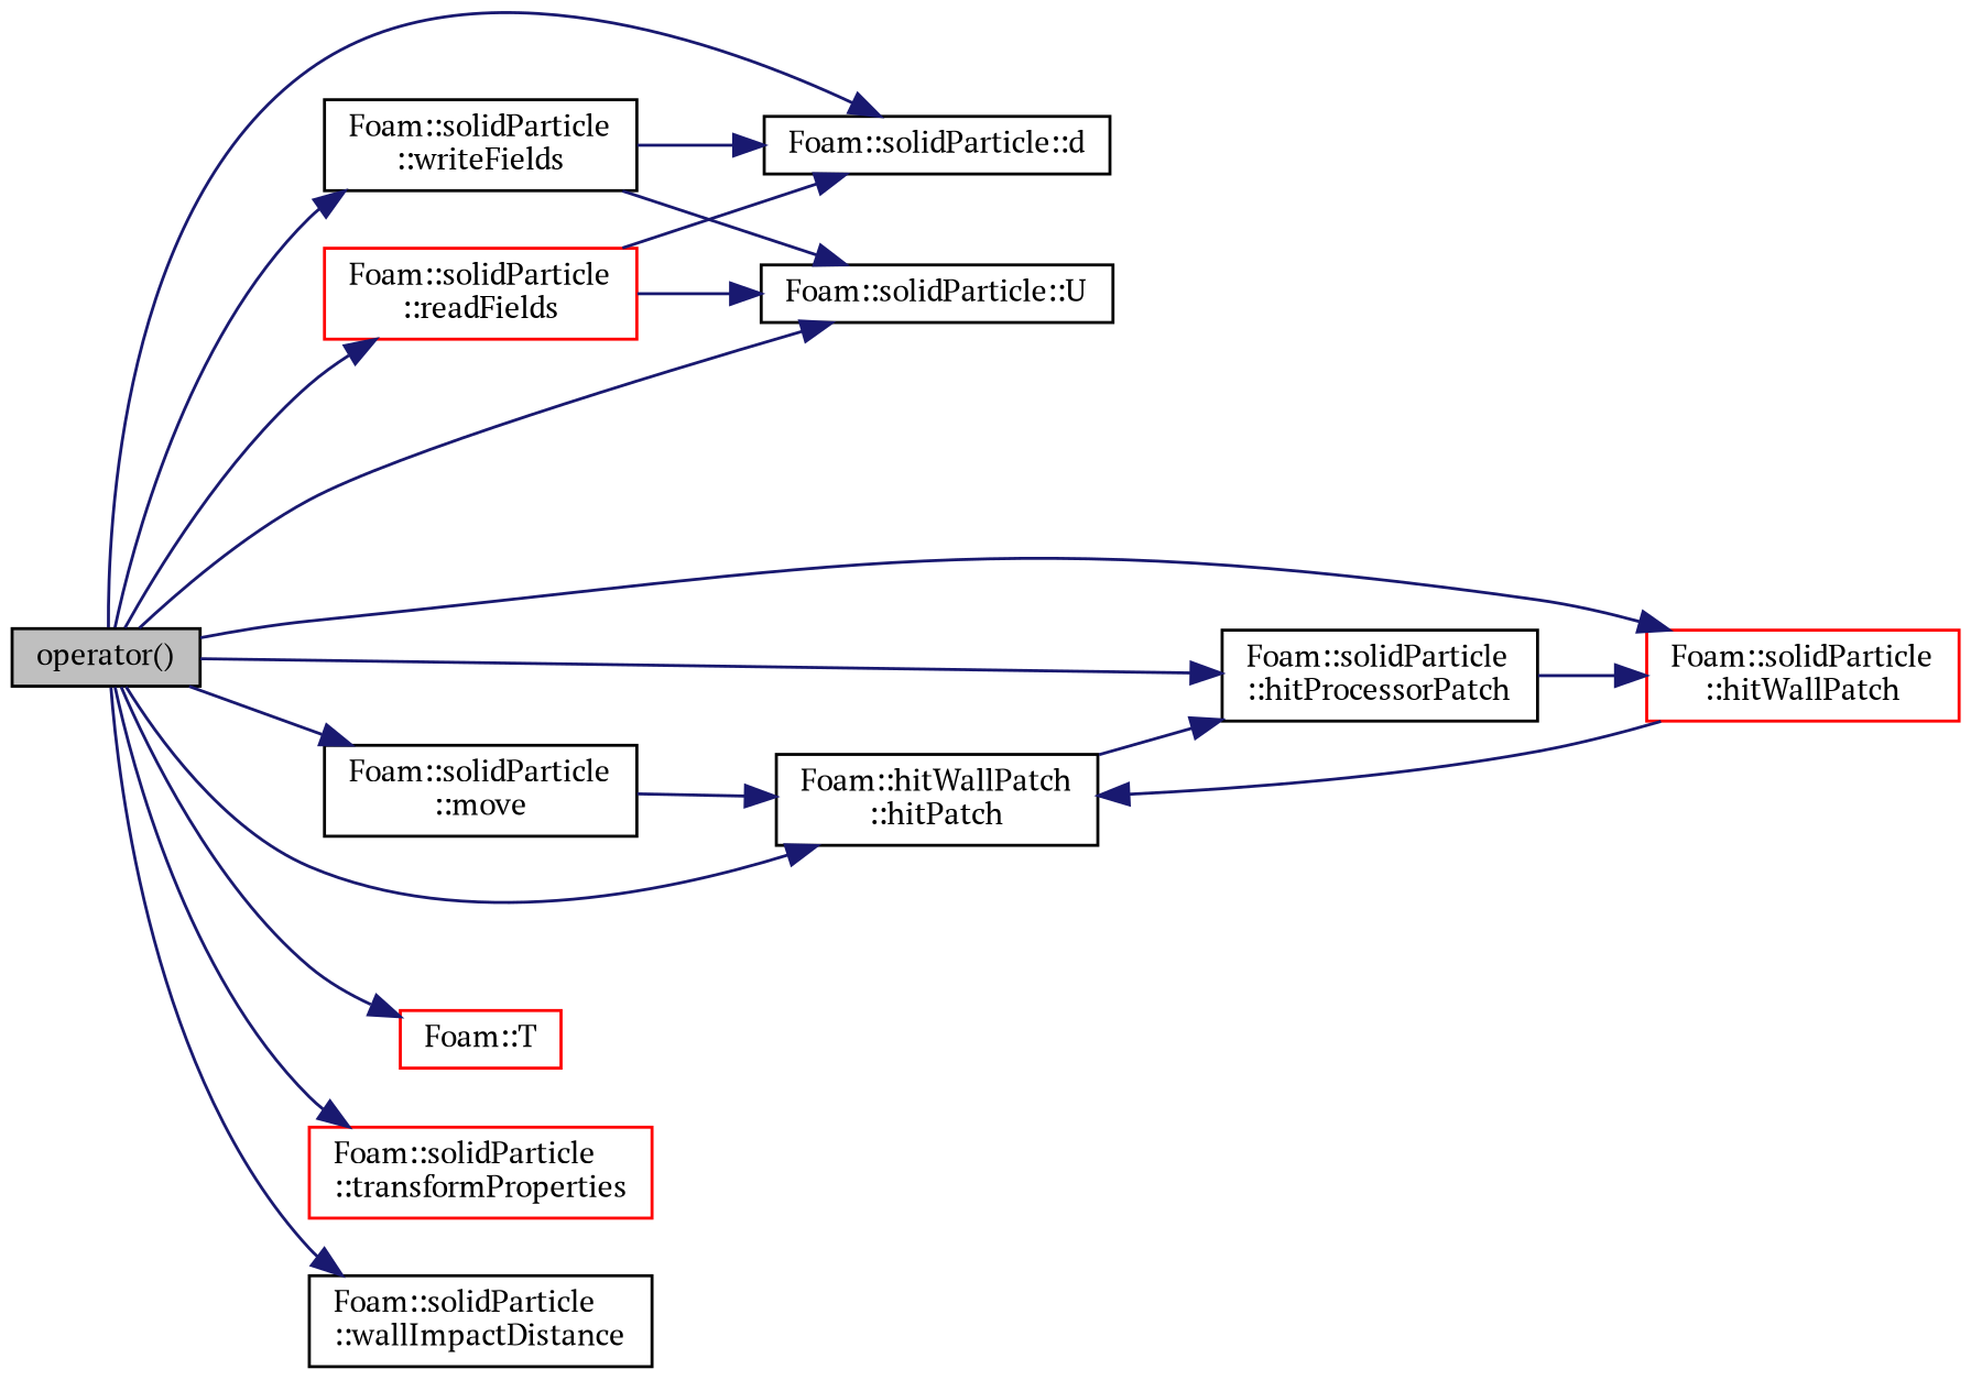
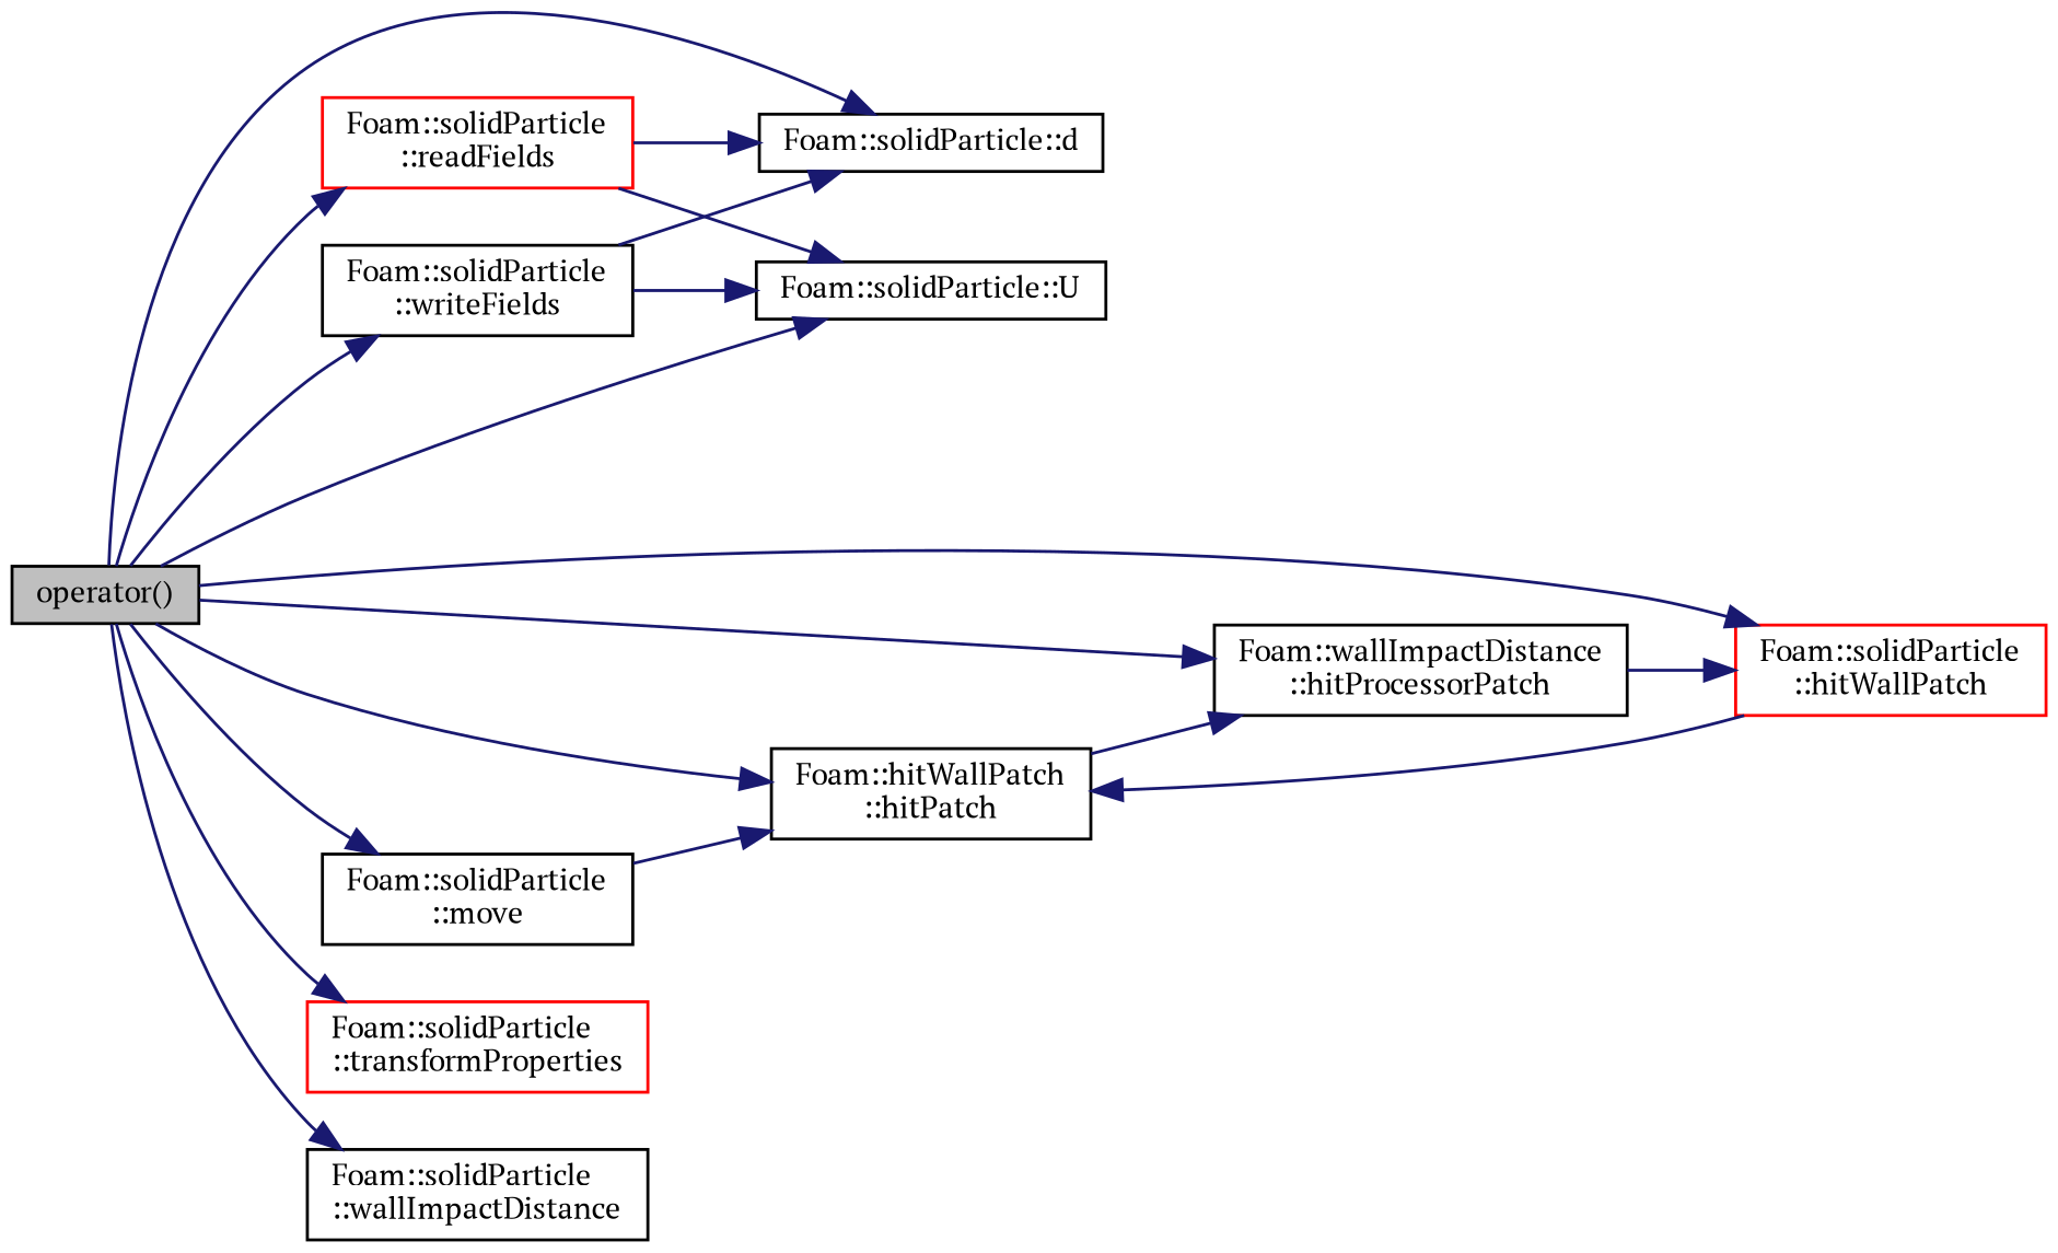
  digraph {
    fontname="PT Serif"
    rankdir=LR
    node [color=black fontname="PT Serif" fontsize=10 shape=record]
    edge [color=midnightblue fontname="PT Serif" fontsize=10 labelfontname=FreeSans labelfontsize=10 style=solid]
    n1 [fillcolor=grey75 fontcolor=black height=0.2 label="operator()" style=filled width=0.4]
    n2 [height=0.2 label="Foam::solidParticle::d" width=0.4]
    n3 [height=0.2 label="Foam::hitWallPatch\l::hitPatch" width=0.4]
-   n4 [height=0.2 label="Foam::solidParticle\l::hitProcessorPatch" width=0.4]
+   n4 [height=0.2 label="Foam::wallImpactDistance\l::hitProcessorPatch" width=0.4]
    n5 [color=red height=0.2 label="Foam::solidParticle\l::hitWallPatch" width=0.4]
    n6 [height=0.2 label="Foam::solidParticle\l::move" width=0.4]
    n7 [color=red height=0.2 label="Foam::solidParticle\l::readFields" width=0.4]
    n8 [height=0.2 label="Foam::solidParticle::U" width=0.4]
-   n9 [color=red height=0.2 label="Foam::T" width=0.4]
    n10 [color=red height=0.2 label="Foam::solidParticle\l::transformProperties" width=0.4]
    n11 [height=0.2 label="Foam::solidParticle\l::wallImpactDistance" width=0.4]
    n12 [height=0.2 label="Foam::solidParticle\l::writeFields" width=0.4]
    n1 -> n2
    n1 -> n3
    n1 -> n4
    n1 -> n5
    n1 -> n6
    n1 -> n7
    n1 -> n8
-   n1 -> n9
    n1 -> n10
    n1 -> n11
    n1 -> n12
    n3 -> n4
    n4 -> n5
    n5 -> n3
    n6 -> n3
    n7 -> n2
    n7 -> n8
    n12 -> n2
    n12 -> n8
  }
